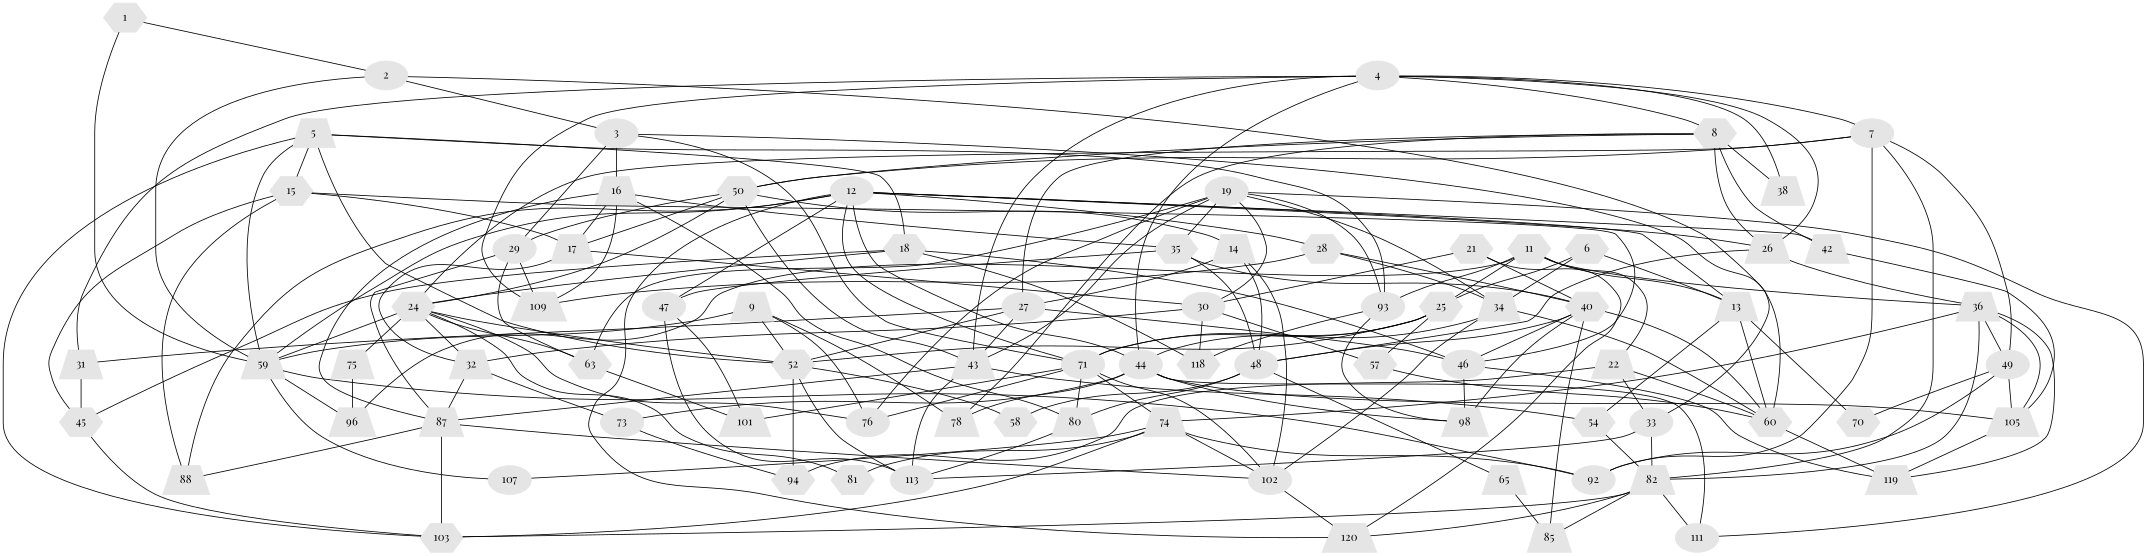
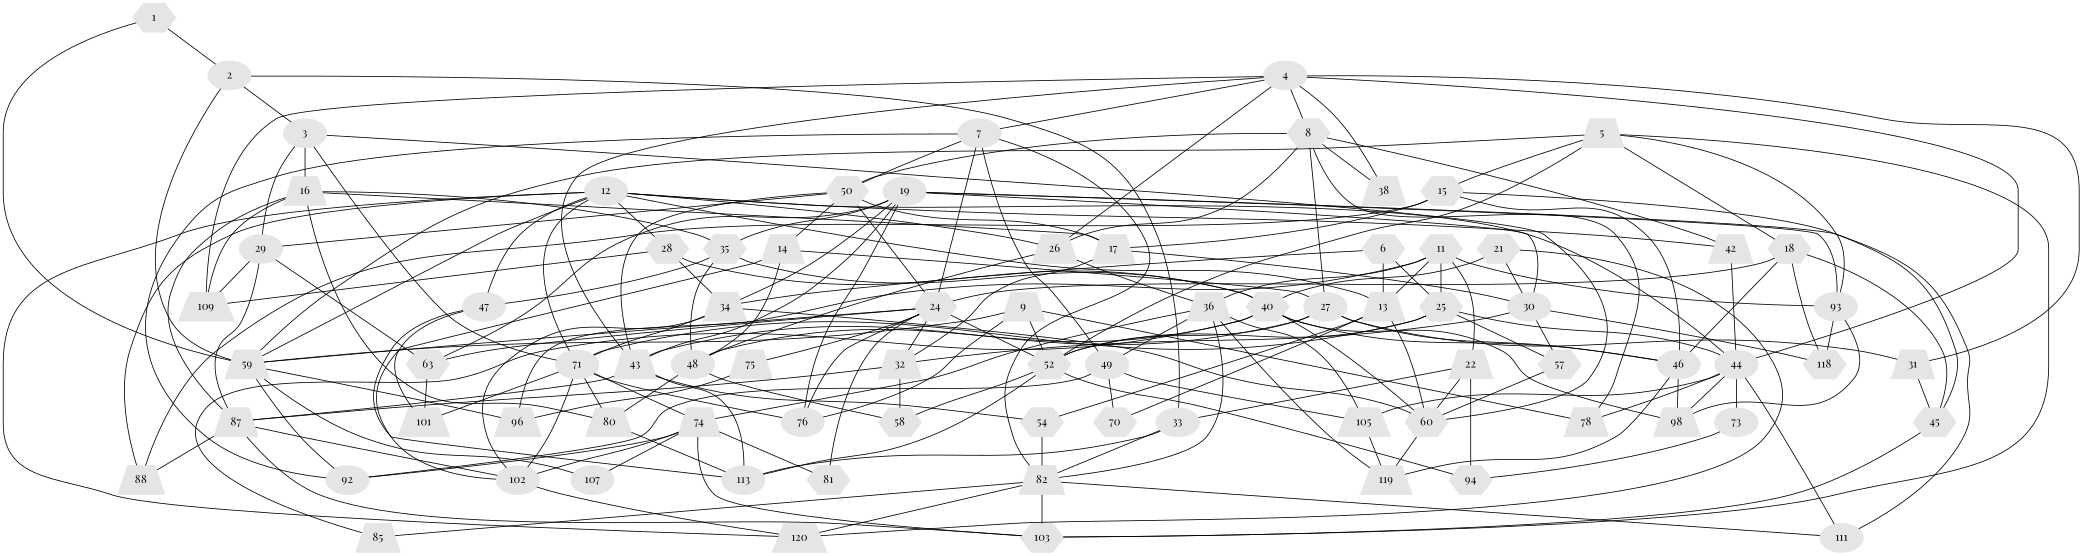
  graph {
    fontname="Playfair Display"
    node [color=gray90 fontname="Playfair Display" shape=trapezium style=filled]
    edge [fontname="Playfair Display"]
    1 [shape=hexagon]
    2 [shape=ellipse]
    59 [super="+108"]
    3 [shape=ellipse]
    33 [shape=ellipse]
    92 [shape=ellipse]
    96
    107 [shape=ellipse]
    16 [super="+97"]
    29 [shape=ellipse super="+86"]
    60 [shape=hexagon super="+90"]
    71 [shape=ellipse super="+99"]
    82 [super="+83"]
    113 [shape=ellipse]
    109
    17 [super="+117"]
    35 [shape=hexagon super="+55"]
    80
    87 [super="+91"]
    63 [shape=hexagon super="+89"]
    119
    76 [shape=ellipse]
    102 [shape=ellipse super="+110"]
    74 [super="+116"]
    101
    4 [shape=ellipse super="+95"]
    7 [shape=ellipse super="+112"]
    8 [shape=hexagon super="+79"]
    26
    31
    38
    43 [super="+69"]
    44 [shape=ellipse super="+51"]
    n34 [label=50 shape=hexagon super="+100"]
    24 [shape=hexagon super="+62"]
    49 [shape=ellipse super="+68"]
    27 [shape=ellipse super="+53"]
    42
    78
    36 [super="+66"]
    48 [shape=ellipse super="+72"]
    45 [shape=hexagon]
    54 [shape=hexagon]
    111 [shape=ellipse]
    73 [shape=ellipse]
    105
    98
    5 [super="+20"]
    15 [shape=hexagon]
    18 [shape=hexagon super="+39"]
    52 [shape=hexagon super="+77"]
    93 [shape=ellipse]
    103 [shape=hexagon super="+114"]
    88
    46 [shape=ellipse super="+61"]
    118 [shape=hexagon]
    94 [shape=hexagon]
    58 [shape=hexagon]
    13 [super="+104"]
    70 [shape=hexagon]
    6 [shape=hexagon]
    25 [shape=hexagon super="+41"]
    34 [super="+67"]
    57 [shape=hexagon]
    14
    32 [super="+84"]
    75
    81 [shape=hexagon]
    120
    85
    9 [super="+106"]
    30 [shape=ellipse super="+115"]
    11 [shape=hexagon super="+23"]
    22
    12 [shape=ellipse super="+56"]
    28 [shape=hexagon super="+64"]
    47 [shape=ellipse]
    40 [shape=hexagon super="+50"]
-   65
    19 [shape=ellipse super="+37"]
    21 [shape=hexagon]
    1 -- 2
    1 -- 59
    2 -- 59
    2 -- 3
    2 -- 33
    59 -- 92
    59 -- 96
    59 -- 107
    3 -- 16
    3 -- 29
    3 -- 60
    3 -- 71
    33 -- 82
    33 -- 113
    16 -- 109
    16 -- 17
    16 -- 35
    16 -- 80
    16 -- 87
    29 -- 109
    29 -- 87
    29 -- 63
    60 -- 119
    71 -- 80
    71 -- 76
    71 -- 102
    71 -- 74
    71 -- 101
    82 -- 111
    82 -- 103
    82 -- 120
    82 -- 85
    17 -- 32
    17 -- 30
    35 -- 48
    35 -- 47
    35 -- 40
    80 -- 113
    87 -- 102
    87 -- 103
    87 -- 88
    63 -- 101
    102 -- 120
    74 -- 92
    74 -- 107
    74 -- 102
    74 -- 103
    74 -- 81
    4 -- 109
    4 -- 7
    4 -- 8
    4 -- 26
    4 -- 31
    4 -- 38
    4 -- 43
    4 -- 44
    7 -- 92
    7 -- 82
    7 -- n34
    7 -- 24
    7 -- 49
    8 -- 26
    8 -- 38
    8 -- n34
    8 -- 27
    8 -- 42
    8 -- 78
    26 -- 36
    26 -- 48
    31 -- 45
    43 -- 113
    43 -- 87
    43 -- 54
    44 -- 78 [weight=2]
    44 -- 111
    44 -- 73
    44 -- 105
    44 -- 98
    n34 -- 29
    n34 -- 17
    n34 -- 43
    n34 -- 24
    n34 -- 14
    24 -- 59
    24 -- 63
    24 -- 76
    24 -- 52
    24 -- 32
    24 -- 75 [weight=2]
    24 -- 81
    49 -- 92
    49 -- 105
    49 -- 70
    27 -- 31
    27 -- 43
    27 -- 52
    27 -- 46
-   42 -- 105
+   42 -- 44
    36 -- 82
    36 -- 119
    36 -- 74
    36 -- 49
    36 -- 105
    48 -- 80
    48 -- 58
-   48 -- 65
    45 -- 103
    54 -- 82
    73 -- 94
    105 -- 119
    5 -- 59
    5 -- 15
    5 -- 18
    5 -- 52
    5 -- 93
    5 -- 103
    15 -- 17
    15 -- 45
    15 -- 88
    15 -- 46
    18 -- 24
    18 -- 45
    18 -- 46
    18 -- 118
    52 -- 113
    52 -- 94
    52 -- 58
    93 -- 98
    93 -- 118
    46 -- 119
    46 -- 98
    13 -- 60
    13 -- 54
    13 -- 70
    6 -- 13
    6 -- 25
    6 -- 34
    25 -- 71
    25 -- 44
    25 -- 52
    25 -- 57
    34 -- 60
    34 -- 71
    34 -- 102
    57 -- 60
    14 -- 102
    14 -- 27
    14 -- 48
    32 -- 87
-   32 -- 73
+   32 -- 58
    75 -- 96
    9 -- 59
    9 -- 76
    9 -- 78
    9 -- 52
    30 -- 118
    30 -- 57
    30 -- 32
    11 -- 96
    11 -- 36
    11 -- 93
    11 -- 13
    11 -- 25
    11 -- 22
    22 -- 33
    22 -- 60
    22 -- 94
    12 -- 59
    12 -- 71
    12 -- 26
    12 -- 44
    12 -- 42
    12 -- 88
    12 -- 13
    12 -- 120
    12 -- 28
    12 -- 47
    28 -- 109
    28 -- 34
    28 -- 40
    47 -- 113
    47 -- 101
    40 -- 60
    40 -- 48
    40 -- 98
    40 -- 46
    40 -- 85
-   65 -- 85
    19 -- 35
    19 -- 63
    19 -- 76
    19 -- 43
    19 -- 111
    19 -- 93
    19 -- 34
    19 -- 30
    21 -- 120
    21 -- 30
    21 -- 40
  }
